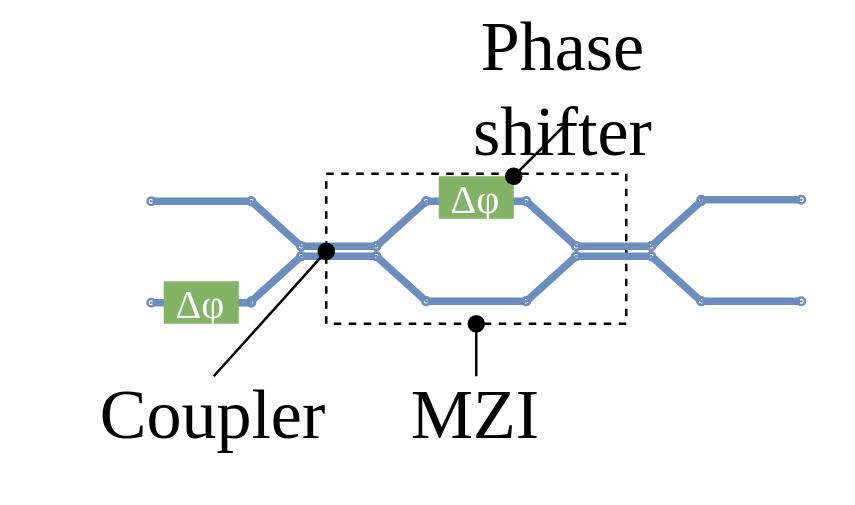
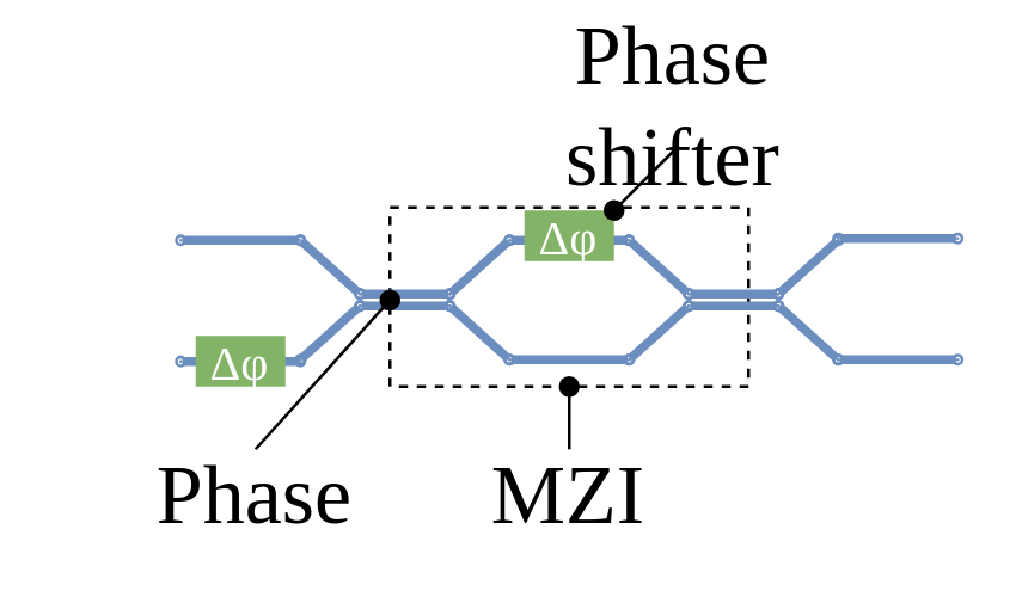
  <mxCell id="0" />
  <mxCell id="1" parent="0" />
  <mxCell id="2" value="" style="group" parent="1" vertex="1" connectable="0"><mxGeometry x="60" y="70" width="260" height="59" as="geometry" /></mxCell>
  <mxCell id="3" value="" style="rounded=0;whiteSpace=wrap;html=1;dashed=1;fillColor=none;" vertex="1" parent="2"><mxGeometry x="70" y="-1" width="120" height="60" as="geometry" /></mxCell>
  <mxCell id="4" value="" style="endArrow=oval;html=1;rounded=0;fillColor=#dae8fc;strokeColor=#6c8ebf;strokeWidth=3;startArrow=oval;startFill=1;jumpStyle=none;endFill=1;endSize=1;startSize=1;" parent="2" edge="1"><mxGeometry width="50" height="50" relative="1" as="geometry"><mxPoint x="110" y="50" as="sourcePoint" /><mxPoint x="150" y="50" as="targetPoint" /></mxGeometry></mxCell>
  <mxCell id="5" value="" style="endArrow=oval;html=1;rounded=0;fillColor=#dae8fc;strokeColor=#6c8ebf;strokeWidth=3;startArrow=oval;startFill=1;jumpStyle=none;endFill=1;endSize=1;startSize=1;" parent="2" edge="1"><mxGeometry width="50" height="50" relative="1" as="geometry"><mxPoint x="150" y="50" as="sourcePoint" /><mxPoint x="170" y="32" as="targetPoint" /></mxGeometry></mxCell>
  <mxCell id="6" value="" style="endArrow=oval;html=1;rounded=0;fillColor=#dae8fc;strokeColor=#6c8ebf;strokeWidth=3;startArrow=oval;startFill=1;jumpStyle=none;endFill=1;endSize=1;startSize=1;" parent="2" edge="1"><mxGeometry width="50" height="50" relative="1" as="geometry"><mxPoint x="150" y="10" as="sourcePoint" /><mxPoint x="170" y="28" as="targetPoint" /></mxGeometry></mxCell>
  <mxCell id="7" value="" style="endArrow=oval;html=1;rounded=0;fillColor=#dae8fc;strokeColor=#6c8ebf;strokeWidth=3;startArrow=oval;startFill=1;jumpStyle=none;endSize=1;startSize=1;endFill=1;jumpSize=3;" parent="2" edge="1"><mxGeometry width="50" height="50" relative="1" as="geometry"><mxPoint x="60" y="32" as="sourcePoint" /><mxPoint x="90" y="32" as="targetPoint" /></mxGeometry></mxCell>
  <mxCell id="8" value="" style="endArrow=oval;html=1;rounded=0;fillColor=#dae8fc;strokeColor=#6c8ebf;strokeWidth=3;startArrow=oval;startFill=1;jumpStyle=none;endSize=1;startSize=1;endFill=1;jumpSize=3;" parent="2" edge="1"><mxGeometry width="50" height="50" relative="1" as="geometry"><mxPoint x="60" y="28" as="sourcePoint" /><mxPoint x="90" y="28" as="targetPoint" /></mxGeometry></mxCell>
  <mxCell id="9" value="" style="endArrow=oval;html=1;rounded=0;fillColor=#dae8fc;strokeColor=#6c8ebf;strokeWidth=3;startArrow=oval;startFill=1;jumpStyle=none;endSize=1;startSize=1;endFill=1;jumpSize=3;" parent="2" edge="1"><mxGeometry width="50" height="50" relative="1" as="geometry"><mxPoint x="40" y="50" as="sourcePoint" /><mxPoint x="60" y="32" as="targetPoint" /></mxGeometry></mxCell>
  <mxCell id="10" value="" style="endArrow=oval;html=1;rounded=0;fillColor=#dae8fc;strokeColor=#6C8EBF;strokeWidth=3;startArrow=oval;startFill=1;jumpStyle=none;endSize=1;startSize=1;endFill=1;jumpSize=3;" parent="2" edge="1"><mxGeometry width="50" height="50" relative="1" as="geometry"><mxPoint x="40" y="10" as="sourcePoint" /><mxPoint x="60" y="28" as="targetPoint" /></mxGeometry></mxCell>
  <mxCell id="11" value="" style="endArrow=oval;html=1;rounded=0;fillColor=#dae8fc;strokeColor=#6c8ebf;strokeWidth=3;startArrow=oval;startFill=1;jumpStyle=none;endSize=1;startSize=1;endFill=1;jumpSize=3;" parent="2" edge="1"><mxGeometry width="50" height="50" relative="1" as="geometry"><mxPoint x="90" y="32" as="sourcePoint" /><mxPoint x="110" y="50" as="targetPoint" /></mxGeometry></mxCell>
  <mxCell id="12" value="" style="endArrow=oval;html=1;rounded=0;fillColor=#dae8fc;strokeColor=#6c8ebf;strokeWidth=3;startArrow=oval;startFill=1;jumpStyle=none;endSize=1;startSize=1;endFill=1;jumpSize=3;" parent="2" edge="1"><mxGeometry width="50" height="50" relative="1" as="geometry"><mxPoint x="90" y="28" as="sourcePoint" /><mxPoint x="110" y="10" as="targetPoint" /></mxGeometry></mxCell>
  <mxCell id="13" value="" style="endArrow=oval;html=1;rounded=0;fillColor=#dae8fc;strokeColor=#6c8ebf;strokeWidth=3;startArrow=oval;startFill=1;jumpStyle=none;endFill=1;endSize=1;startSize=1;" parent="2" edge="1"><mxGeometry width="50" height="50" relative="1" as="geometry"><mxPoint x="170" y="32" as="sourcePoint" /><mxPoint x="200" y="32" as="targetPoint" /></mxGeometry></mxCell>
  <mxCell id="14" value="" style="endArrow=oval;html=1;rounded=0;fillColor=#dae8fc;strokeColor=#6c8ebf;strokeWidth=3;startArrow=oval;startFill=1;jumpStyle=none;endFill=1;endSize=1;startSize=1;" parent="2" edge="1"><mxGeometry width="50" height="50" relative="1" as="geometry"><mxPoint x="170" y="28" as="sourcePoint" /><mxPoint x="200" y="28" as="targetPoint" /></mxGeometry></mxCell>
  <mxCell id="15" value="" style="endArrow=oval;html=1;rounded=0;fillColor=#dae8fc;strokeColor=#6c8ebf;strokeWidth=3;startArrow=oval;startFill=1;jumpStyle=none;endFill=1;endSize=1;startSize=1;" parent="2" edge="1"><mxGeometry width="50" height="50" relative="1" as="geometry"><mxPoint x="200" y="32" as="sourcePoint" /><mxPoint x="220" y="50" as="targetPoint" /></mxGeometry></mxCell>
  <mxCell id="16" value="" style="endArrow=oval;html=1;rounded=0;fillColor=#dae8fc;strokeColor=#6c8ebf;strokeWidth=3;startArrow=oval;startFill=1;jumpStyle=none;endFill=1;endSize=1;startSize=1;" parent="2" edge="1"><mxGeometry width="50" height="50" relative="1" as="geometry"><mxPoint x="200" y="28" as="sourcePoint" /><mxPoint x="220" y="10" as="targetPoint" /></mxGeometry></mxCell>
  <mxCell id="17" value="" style="endArrow=oval;html=1;rounded=0;fillColor=#dae8fc;strokeColor=#6c8ebf;strokeWidth=3;startArrow=oval;startFill=1;jumpStyle=none;endFill=1;endSize=1;startSize=1;" parent="2" edge="1"><mxGeometry width="50" height="50" relative="1" as="geometry"><mxPoint x="110" y="10" as="sourcePoint" /><mxPoint x="150" y="10" as="targetPoint" /></mxGeometry></mxCell>
  <mxCell id="18" value="Δφ" style="rounded=0;whiteSpace=wrap;html=1;fillColor=#82B366;strokeColor=none;fontFamily=UGent Panno Text;fontSize=16;fontColor=#FFFFFF;" parent="2" vertex="1"><mxGeometry x="115" width="30" height="17" as="geometry" /></mxCell>
  <mxCell id="19" value="" style="endArrow=oval;html=1;rounded=0;fillColor=#dae8fc;strokeColor=#6c8ebf;strokeWidth=3;startArrow=oval;startFill=1;jumpStyle=none;endFill=1;endSize=1;startSize=1;" parent="2" edge="1"><mxGeometry width="50" height="50" relative="1" as="geometry"><mxPoint x="220" y="9.39" as="sourcePoint" /><mxPoint x="260" y="9.39" as="targetPoint" /></mxGeometry></mxCell>
  <mxCell id="20" value="" style="endArrow=oval;html=1;rounded=0;fillColor=#dae8fc;strokeColor=#6c8ebf;strokeWidth=3;startArrow=oval;startFill=1;jumpStyle=none;endFill=1;endSize=1;startSize=1;" parent="2" edge="1"><mxGeometry width="50" height="50" relative="1" as="geometry"><mxPoint x="220" y="50" as="sourcePoint" /><mxPoint x="260" y="50" as="targetPoint" /></mxGeometry></mxCell>
  <mxCell id="21" value="" style="endArrow=oval;html=1;rounded=0;fillColor=#dae8fc;strokeColor=#6c8ebf;strokeWidth=3;startArrow=oval;startFill=1;jumpStyle=none;endFill=1;endSize=1;startSize=1;" parent="2" edge="1"><mxGeometry width="50" height="50" relative="1" as="geometry"><mxPoint y="10" as="sourcePoint" /><mxPoint x="40" y="10" as="targetPoint" /></mxGeometry></mxCell>
  <mxCell id="22" value="" style="endArrow=oval;html=1;rounded=0;fillColor=#dae8fc;strokeColor=#6c8ebf;strokeWidth=3;startArrow=oval;startFill=1;jumpStyle=none;endFill=1;endSize=1;startSize=1;" parent="2" edge="1"><mxGeometry width="50" height="50" relative="1" as="geometry"><mxPoint y="50.61" as="sourcePoint" /><mxPoint x="40" y="50.61" as="targetPoint" /></mxGeometry></mxCell>
  <mxCell id="23" value="Δφ" style="rounded=0;whiteSpace=wrap;html=1;fillColor=#82B366;strokeColor=none;fontFamily=UGent Panno Text;fontSize=16;fontColor=#FFFFFF;" parent="2" vertex="1"><mxGeometry x="5" y="42" width="30" height="17" as="geometry" /></mxCell>
  <mxCell id="24" style="rounded=0;orthogonalLoop=1;jettySize=auto;html=1;exitX=0.5;exitY=1;exitDx=0;exitDy=0;entryX=1;entryY=0;entryDx=0;entryDy=0;endArrow=oval;endFill=1;" edge="1" parent="1" source="25" target="18"><mxGeometry relative="1" as="geometry" /></mxCell>
  <mxCell id="25" value="Phase shifter" style="text;html=1;strokeColor=none;fillColor=none;align=center;verticalAlign=middle;whiteSpace=wrap;rounded=0;fontFamily=UGent Panno Text;fontSize=28;" parent="1" vertex="1"><mxGeometry x="160" y="20" width="130" height="30" as="geometry" /></mxCell>
  <mxCell id="26" style="rounded=0;orthogonalLoop=1;jettySize=auto;html=1;entryX=0.5;entryY=1;entryDx=0;entryDy=0;endArrow=oval;endFill=1;" edge="1" parent="1" source="27" target="3"><mxGeometry relative="1" as="geometry" /></mxCell>
  <mxCell id="27" value="MZI" style="text;html=1;strokeColor=none;fillColor=none;align=center;verticalAlign=middle;whiteSpace=wrap;rounded=0;fontFamily=UGent Panno Text;fontSize=28;" vertex="1" parent="1"><mxGeometry x="125" y="150" width="130" height="30" as="geometry" /></mxCell>
  <mxCell id="28" style="rounded=0;orthogonalLoop=1;jettySize=auto;html=1;exitX=0.5;exitY=0;exitDx=0;exitDy=0;endArrow=oval;endFill=1;" edge="1" parent="1" source="29"><mxGeometry relative="1" as="geometry"><mxPoint x="130" y="100" as="targetPoint" /></mxGeometry></mxCell>
- <mxCell id="29" value="Coupler" style="text;html=1;strokeColor=none;fillColor=none;align=center;verticalAlign=middle;whiteSpace=wrap;rounded=0;fontFamily=UGent Panno Text;fontSize=28;" vertex="1" parent="1"><mxGeometry x="20" y="150" width="130" height="30" as="geometry" /></mxCell>
+ <mxCell id="29" value="Phase" style="text;html=1;strokeColor=none;fillColor=none;align=center;verticalAlign=middle;whiteSpace=wrap;rounded=0;fontFamily=UGent Panno Text;fontSize=28;" vertex="1" parent="1"><mxGeometry x="20" y="150" width="130" height="30" as="geometry" /></mxCell>
